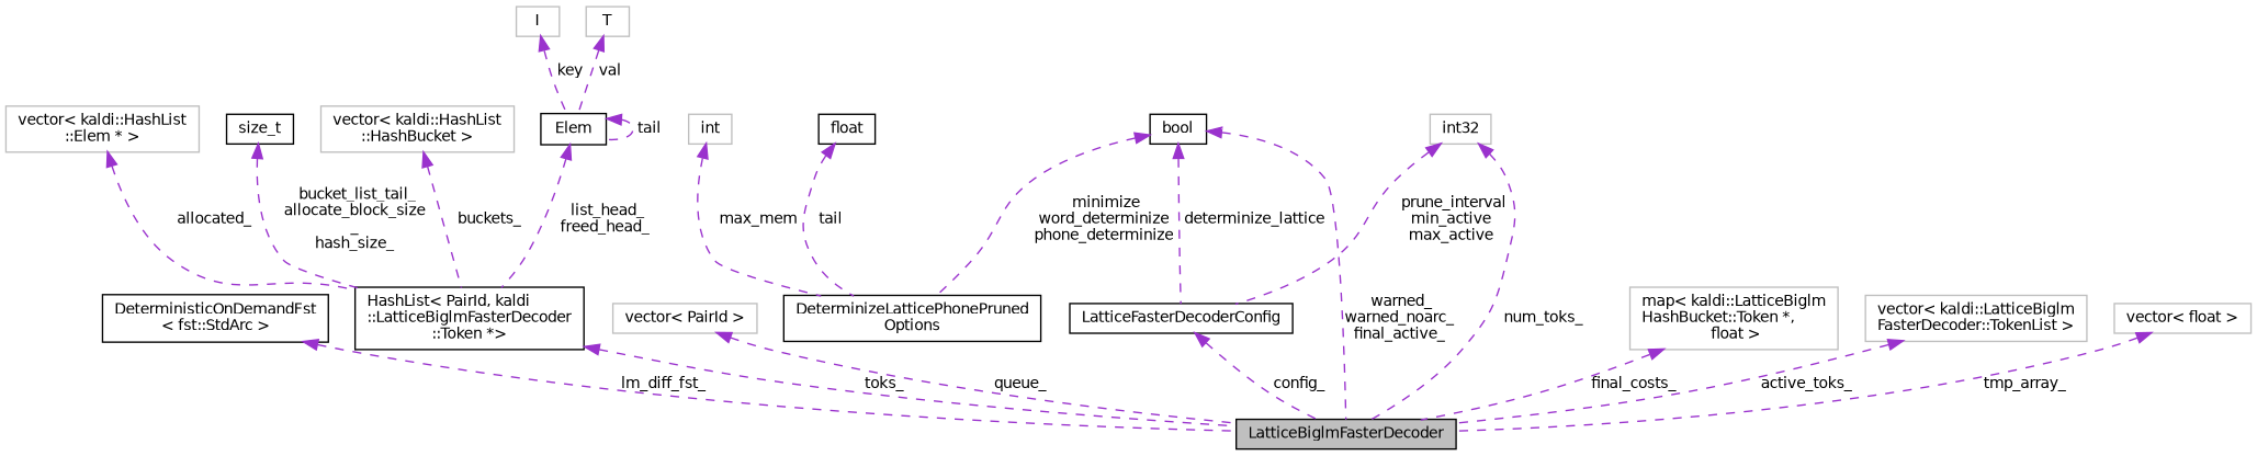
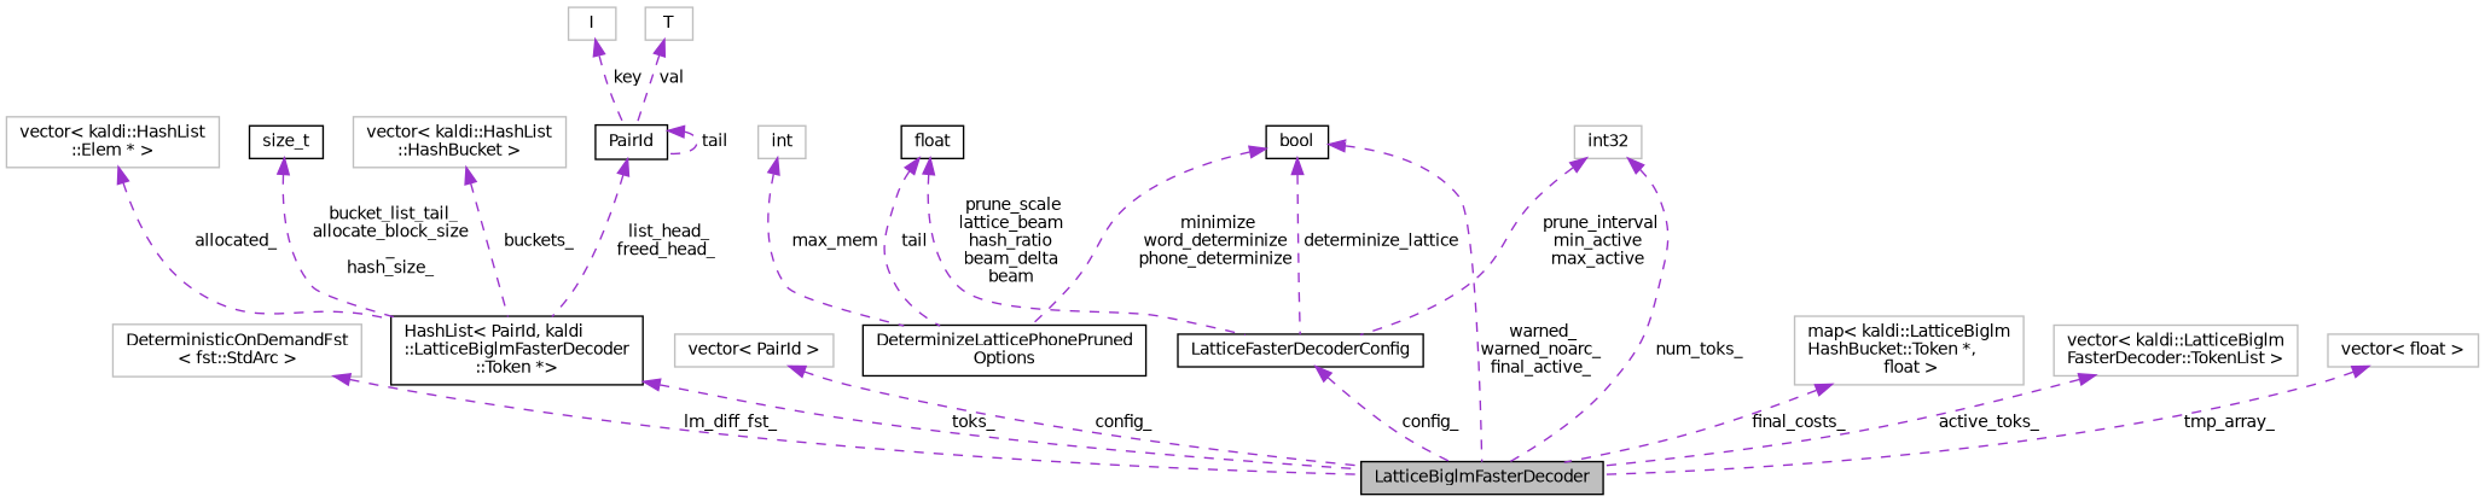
  digraph {
    rankdir=TB
    node [color=grey75 fillcolor=white fontname=Helvetica fontsize=10 shape=record style=filled]
    edge [color=darkorchid3 dir=back fontname=Helvetica fontsize=10 labelfontname=Helvetica labelfontsize=10 style=dashed]
    n1 [color=black fillcolor=grey75 fontcolor=black height=0.2 label=LatticeBiglmFasterDecoder width=0.4]
-   n2 [color=black height=0.2 label="DeterministicOnDemandFst\l\< fst::StdArc \>" width=0.4]
+   n2 [height=0.2 label="DeterministicOnDemandFst\l\< fst::StdArc \>" width=0.4]
    n3 [color=black height=0.2 label="HashList\< PairId, kaldi\l::LatticeBiglmFasterDecoder\l::Token *\>" width=0.4]
    n4 [height=0.2 label="vector\< kaldi::HashList\l::Elem * \>" width=0.4]
    n5 [color=black height=0.2 label=size_t width=0.4]
    n6 [height=0.2 label="vector\< kaldi::HashList\l::HashBucket \>" width=0.4]
-   n7 [color=black height=0.2 label=Elem width=0.4]
+   n7 [color=black height=0.2 label=PairId width=0.4]
    n8 [height=0.2 label=I width=0.4]
    n9 [height=0.2 label=T width=0.4]
    n10 [height=0.2 label="vector\< PairId \>" width=0.4]
    n11 [color=black height=0.2 label=LatticeFasterDecoderConfig width=0.4]
    n12 [color=black height=0.2 label=float width=0.4]
    n13 [color=black height=0.2 label="DeterminizeLatticePhonePruned\lOptions" width=0.4]
    n14 [height=0.2 label=int width=0.4]
    n15 [color=black height=0.2 label=bool width=0.4]
    n16 [height=0.2 label=int32 width=0.4]
    n17 [height=0.2 label="map\< kaldi::LatticeBiglm\lHashBucket::Token *,\l float \>" width=0.4]
    n18 [height=0.2 label="vector\< kaldi::LatticeBiglm\lFasterDecoder::TokenList \>" width=0.4]
    n19 [height=0.2 label="vector\< float \>" width=0.4]
    n2 -> n1 [label=" lm_diff_fst_"]
    n3 -> n1 [label=" toks_"]
    n4 -> n3 [label=" allocated_"]
    n5 -> n3 [label=" bucket_list_tail_\nallocate_block_size\l_\nhash_size_"]
    n6 -> n3 [label=" buckets_"]
    n7 -> n3 [label=" list_head_\nfreed_head_"]
    n7 -> n7 [label=" tail"]
    n8 -> n7 [label=" key"]
    n9 -> n7 [label=" val"]
-   n10 -> n1 [label=" queue_"]
+   n10 -> n1 [label=" config_"]
    n11 -> n1 [label=" config_"]
+   n12 -> n11 [label=" prune_scale\nlattice_beam\nhash_ratio\nbeam_delta\nbeam"]
    n12 -> n13 [label=" tail"]
    n14 -> n13 [label=" max_mem"]
    n15 -> n1 [label=" warned_\nwarned_noarc_\nfinal_active_"]
    n15 -> n11 [label=" determinize_lattice"]
    n15 -> n13 [label=" minimize\nword_determinize\nphone_determinize"]
    n16 -> n1 [label=" num_toks_"]
    n16 -> n11 [label=" prune_interval\nmin_active\nmax_active"]
    n17 -> n1 [label=" final_costs_"]
    n18 -> n1 [label=" active_toks_"]
    n19 -> n1 [label=" tmp_array_"]
  }
